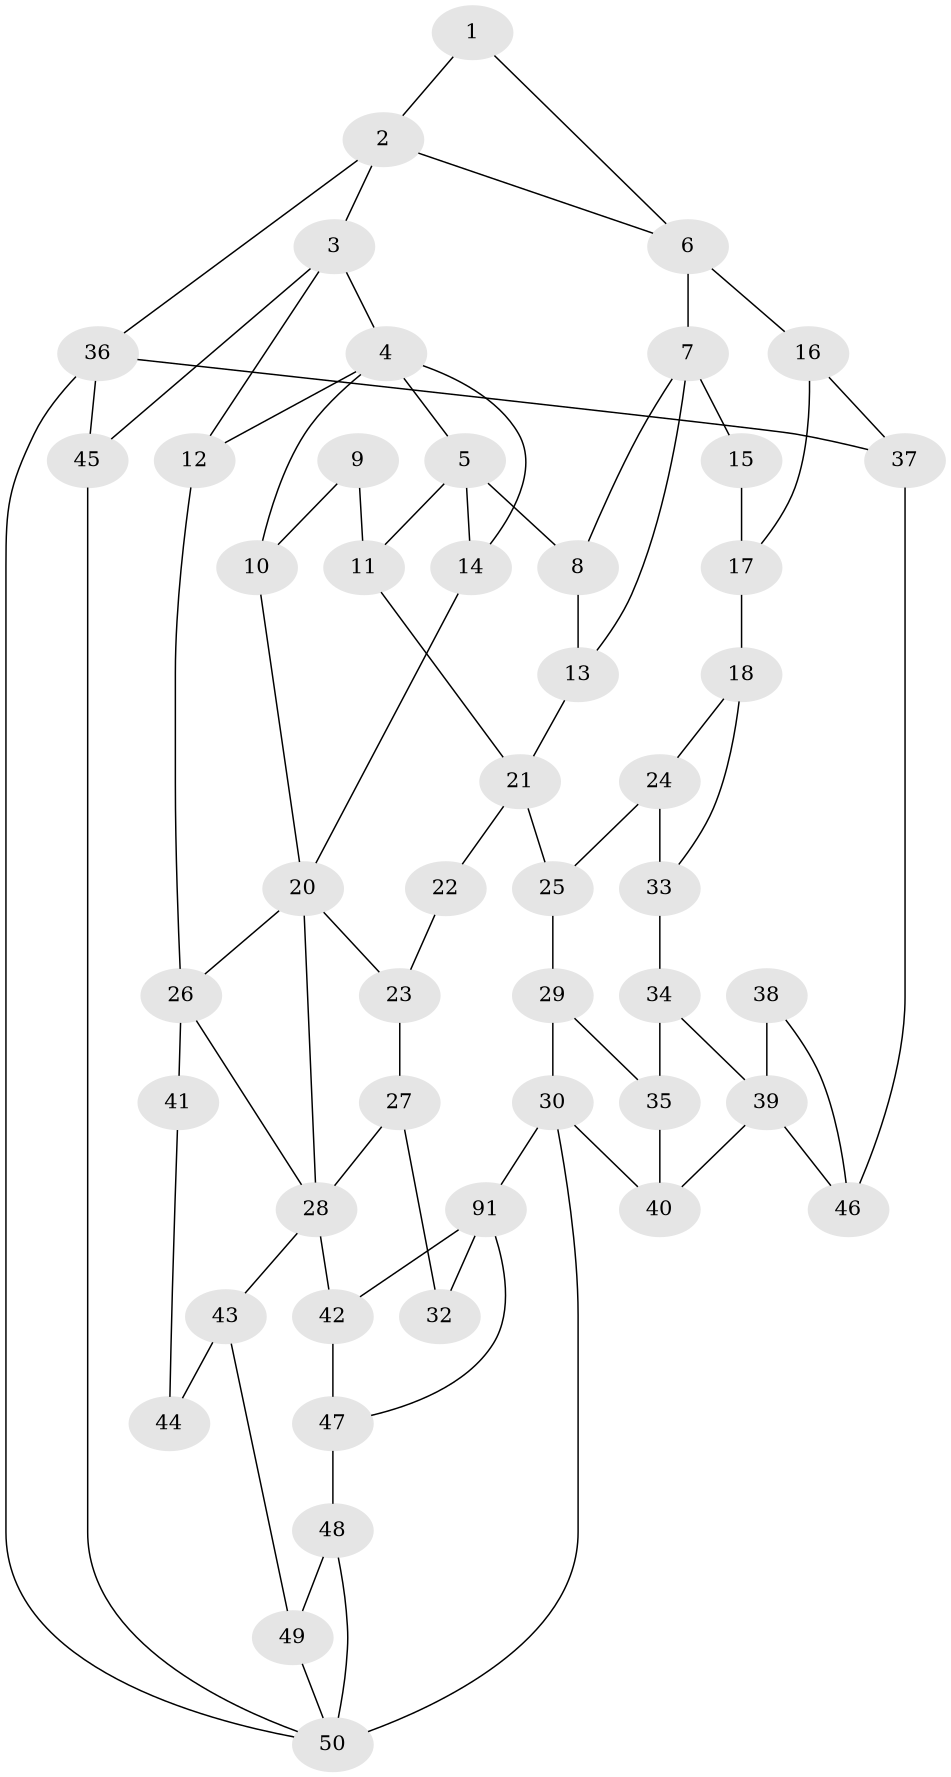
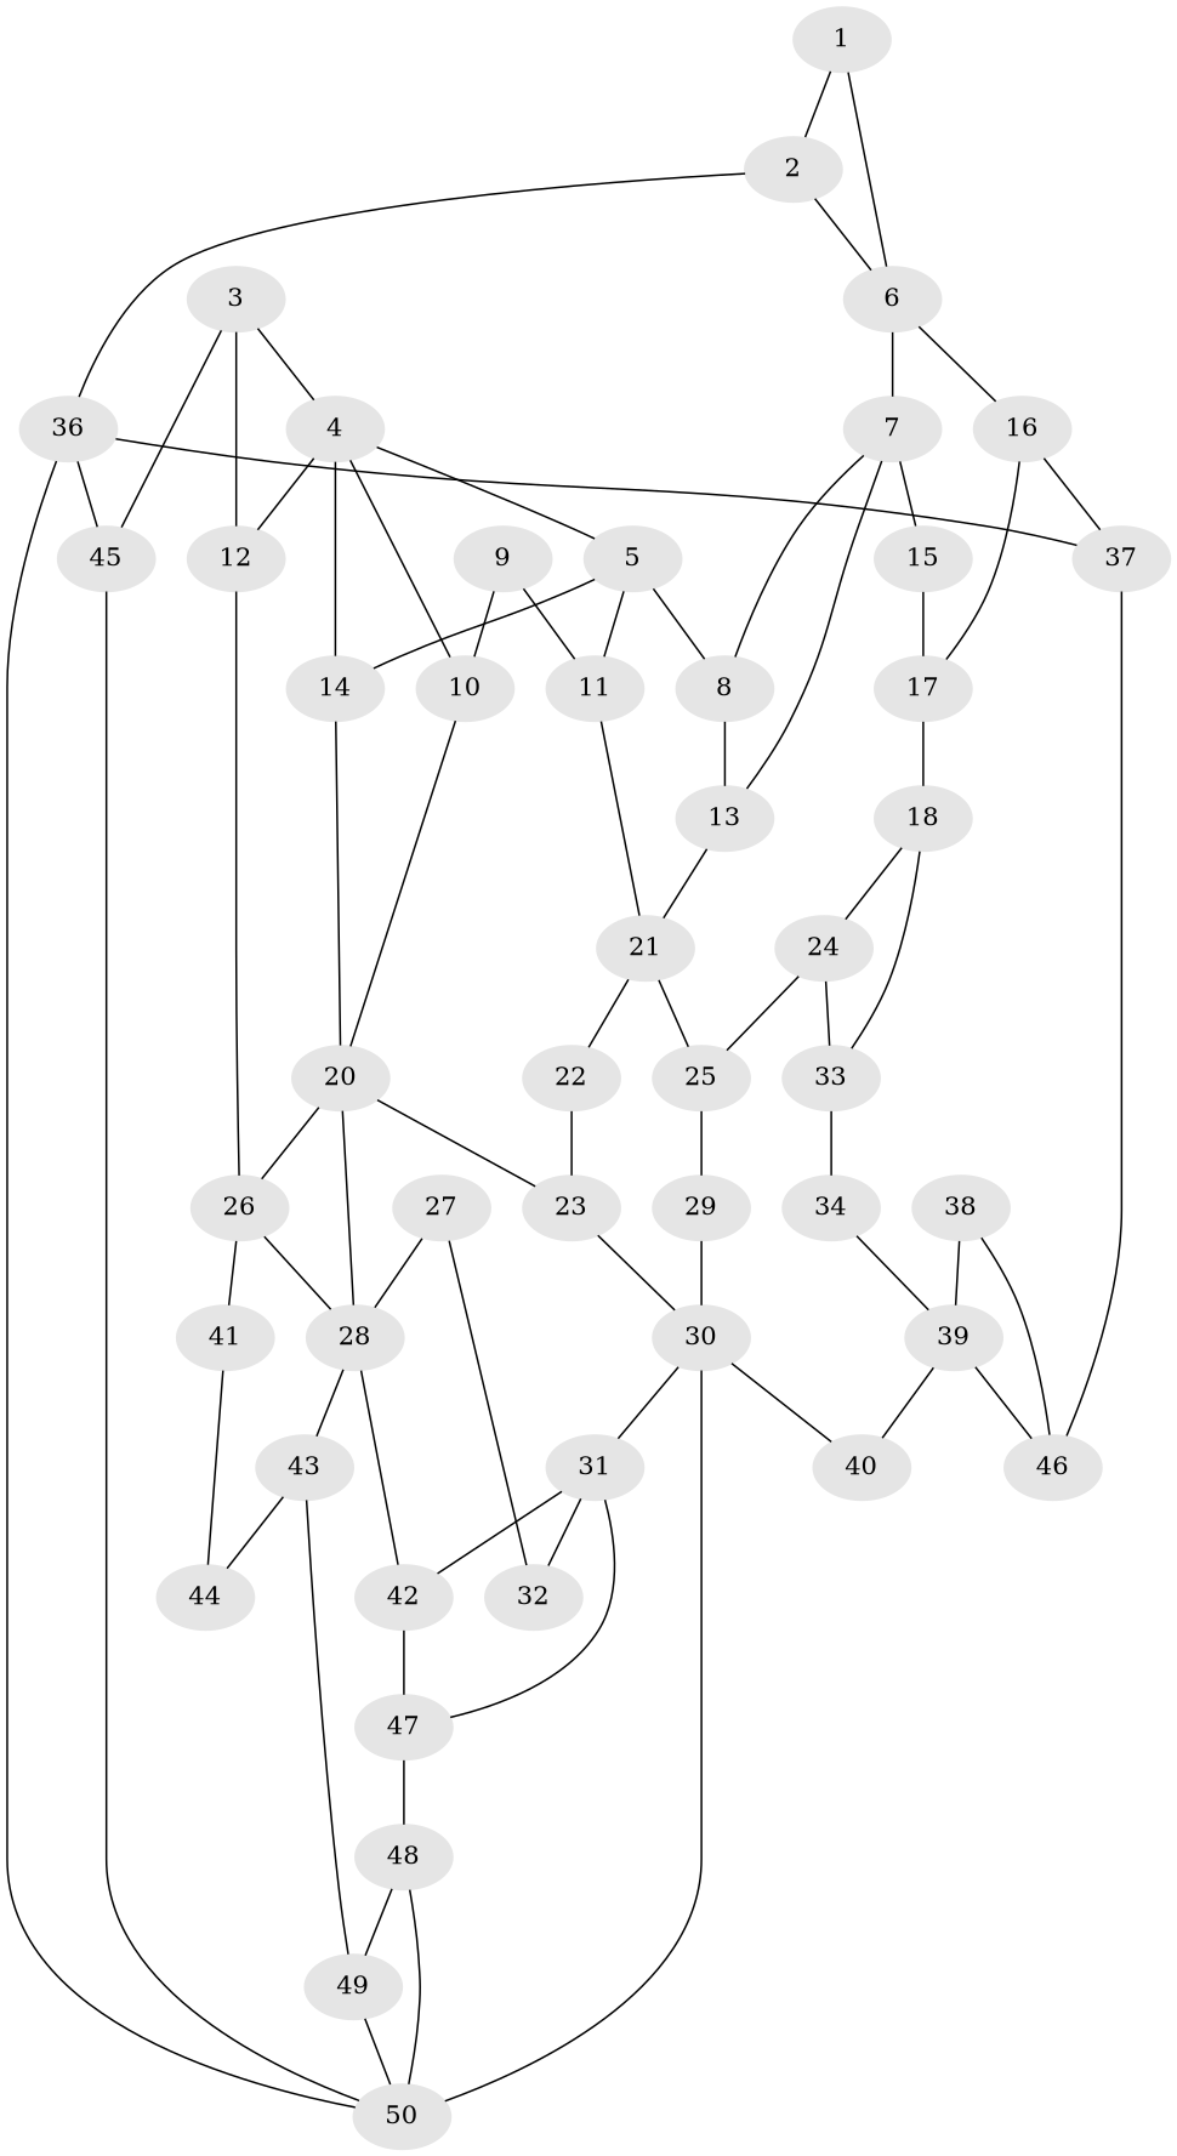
  graph {
    node [color=gray90 style=filled]
    edge [weight=1.0]
    1
    2
    6
    3
    36
    7
    16
    4
    12
    45
    37
    50
    5
    10
    14
    26
    8
    11
    20
    13
    9
    21
    15
    17
    23
    28
    22
    25
    41
    18
    46
    24
    33
    34
    38
    39
    27
    42
    43
    29
    32
    30
-   35
    44
    47
    49
-   31 [label=91]
+   31
    40
    48
    1 -- 2
    1 -- 6
    2 -- 6
-   2 -- 3
    2 -- 36
    6 -- 7 [weight=2.0]
    6 -- 16 [weight=2.0]
    3 -- 4
    3 -- 12
    3 -- 45
    36 -- 45
    36 -- 37
    36 -- 50
    7 -- 8
    7 -- 13
    7 -- 15 [weight=2.0]
    16 -- 37
    16 -- 17
    4 -- 12
    4 -- 5
    4 -- 10
    4 -- 14 [weight=2.0]
    12 -- 26
    45 -- 50
    37 -- 46
    5 -- 14
    5 -- 8
    5 -- 11
    10 -- 20
    14 -- 20
    26 -- 28
    26 -- 41 [weight=2.0]
    8 -- 13
    11 -- 21
    20 -- 26 [weight=2.0]
    20 -- 23
    20 -- 28
    13 -- 21
    9 -- 10
    9 -- 11
    21 -- 22 [weight=2.0]
    21 -- 25 [weight=2.0]
    15 -- 17
    17 -- 18 [weight=2.0]
-   23 -- 27
+   23 -- 30
    28 -- 42
    28 -- 43
    22 -- 23
    25 -- 29
    41 -- 44
    18 -- 24
    18 -- 33
    24 -- 25
    24 -- 33
    33 -- 34
    34 -- 39
-   34 -- 35
    38 -- 46
    38 -- 39 [weight=3.0]
    39 -- 46
    39 -- 40
    27 -- 28
    27 -- 32
    42 -- 47
    43 -- 44
    43 -- 49
    29 -- 30
-   29 -- 35
    30 -- 50 [weight=2.0]
    30 -- 31 [weight=2.0]
    30 -- 40
-   35 -- 40
    47 -- 48
    49 -- 50
    31 -- 42
    31 -- 32 [weight=2.0]
    31 -- 47
    48 -- 50
    48 -- 49 [weight=2.0]
  }
